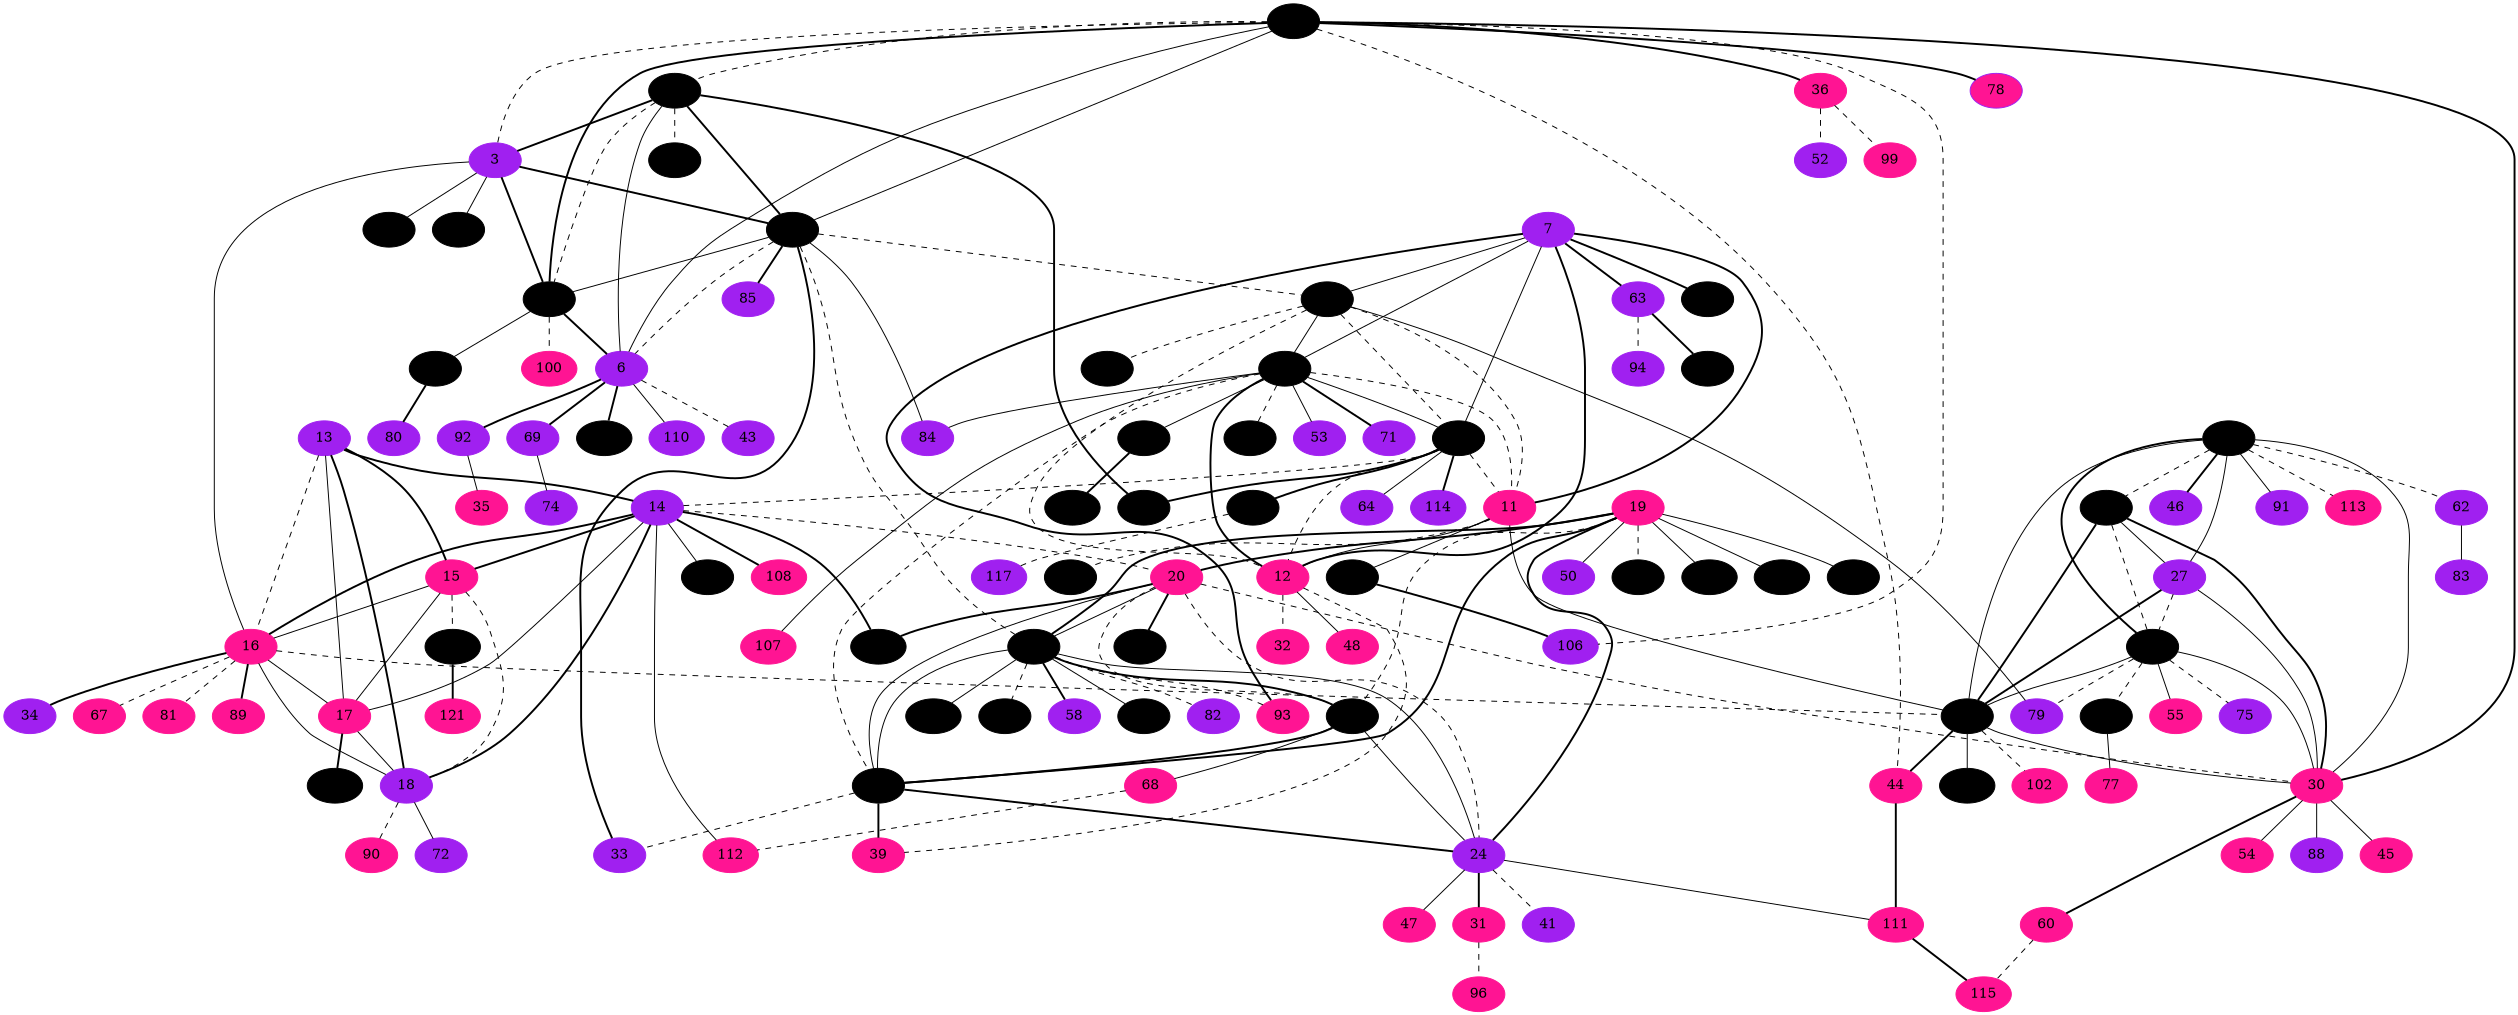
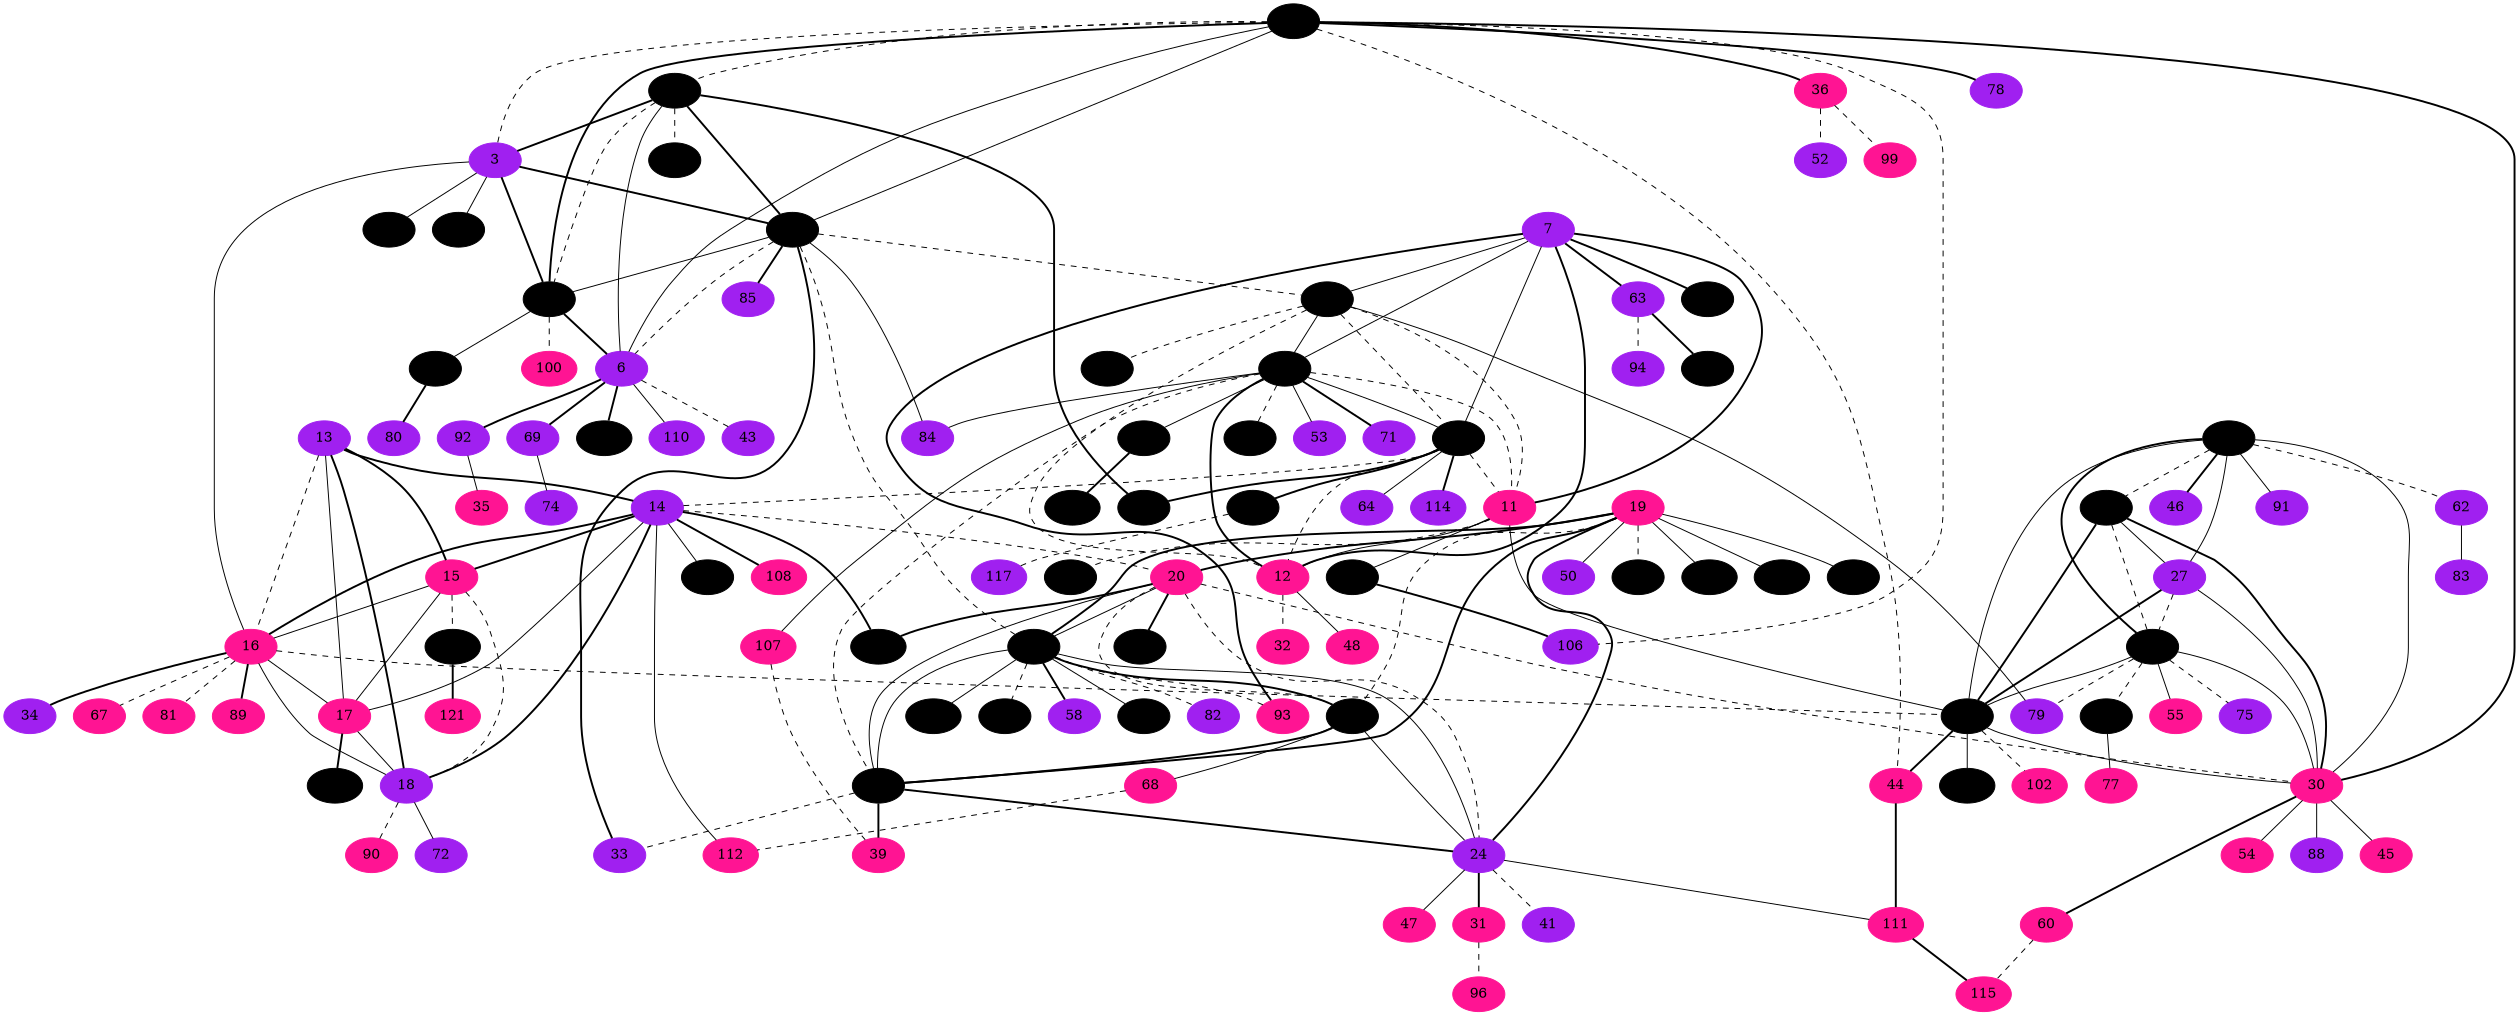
  graph {
    node [color=black style=filled]
    edge [style=solid]
    1
    2
    3 [color=purple]
    4
    5
    6 [color=purple]
    30 [color=deeppink]
    36 [color=deeppink]
    44 [color=deeppink]
-   78 [color=purple fillcolor=deeppink]
+   78 [color=purple]
    106 [color=purple]
    97
    98
    16 [color=deeppink]
    57
    76
    8
    21
    33 [color=purple]
    84 [color=purple]
    85 [color=purple]
    51
    100 [color=deeppink]
    43 [color=purple]
    69 [color=purple]
    92 [color=purple]
    104
    110 [color=purple]
    45 [color=deeppink]
    54 [color=deeppink]
    60 [color=deeppink]
    88 [color=purple]
    52 [color=purple]
    99 [color=deeppink]
    111 [color=deeppink]
    29
    17 [color=deeppink]
    18 [color=purple]
    34 [color=purple]
    67 [color=deeppink]
    81 [color=deeppink]
    89 [color=deeppink]
    35 [color=deeppink]
    9
    10
    11 [color=deeppink]
    12 [color=deeppink]
    59
    79 [color=purple]
    93 [color=deeppink]
    23
    22
    24 [color=purple]
    40
    58 [color=purple]
    73
    82 [color=purple]
    118
    80 [color=purple]
    74 [color=purple]
    7 [color=purple]
    63 [color=purple]
    65
    42
    53 [color=purple]
    70
    71 [color=purple]
    107 [color=deeppink]
    14 [color=purple]
    64 [color=purple]
    87
    114 [color=purple]
    61
    66
    32 [color=deeppink]
    39 [color=deeppink]
    48 [color=deeppink]
    94 [color=purple]
    95
    105
    15 [color=deeppink]
    20 [color=deeppink]
    86
    108 [color=deeppink]
    109
    112 [color=deeppink]
    117 [color=purple]
    102 [color=deeppink]
    120
    13 [color=purple]
    103
    116
    72 [color=purple]
    90 [color=deeppink]
    38
    121 [color=deeppink]
    19 [color=deeppink]
    37
    50 [color=purple]
    56
    101
    119
    68 [color=deeppink]
    31 [color=deeppink]
    41 [color=purple]
    47 [color=deeppink]
    96 [color=deeppink]
    115 [color=deeppink]
    25
    26
    27 [color=purple]
    28
    46 [color=purple]
    62 [color=purple]
    91 [color=purple]
-   113 [color=deeppink]
    49
    55 [color=deeppink]
    75 [color=purple]
    83 [color=purple]
    77 [color=deeppink]
    1 -- 2 [style=dashed]
    1 -- 3 [style=dashed]
    1 -- 4
    1 -- 5 [style=bold]
    1 -- 6
    1 -- 30 [style=bold]
    1 -- 36 [style=bold]
    1 -- 44 [style=dashed]
    1 -- 78 [style=bold]
    1 -- 106 [style=dashed]
    2 -- 3 [style=bold]
    2 -- 4 [style=bold]
    2 -- 5 [style=dashed]
    2 -- 6
    2 -- 97 [style=bold]
    2 -- 98 [style=dashed]
    3 -- 4 [style=bold]
    3 -- 5 [style=bold]
    3 -- 16
    3 -- 57
    3 -- 76
    4 -- 5
    4 -- 6 [style=dashed]
    4 -- 8 [style=dashed]
    4 -- 21 [style=dashed]
    4 -- 33 [style=bold]
    4 -- 84
    4 -- 85 [style=bold]
    5 -- 6 [style=bold]
    5 -- 51
    5 -- 100 [style=dashed]
    6 -- 43 [style=dashed]
    6 -- 69 [style=bold]
    6 -- 92 [style=bold]
    6 -- 104 [style=bold]
    6 -- 110
    30 -- 45
    30 -- 54
    30 -- 60 [style=bold]
    30 -- 88
    36 -- 52 [style=dashed]
    36 -- 99 [style=dashed]
    44 -- 111 [style=bold]
    16 -- 29 [style=dashed]
    16 -- 17
    16 -- 18
    16 -- 34 [style=bold]
    16 -- 67 [style=dashed]
    16 -- 81 [style=dashed]
    16 -- 89 [style=bold]
    8 -- 9
    8 -- 10 [style=dashed]
    8 -- 11 [style=dashed]
    8 -- 12 [style=dashed]
    8 -- 59 [style=dashed]
    8 -- 79
    21 -- 93 [style=dashed]
    21 -- 23
    21 -- 22 [style=bold]
    21 -- 24
    21 -- 40 [style=dashed]
    21 -- 58 [style=bold]
    21 -- 73
    21 -- 82 [style=dashed]
    21 -- 118
    51 -- 80 [style=bold]
    69 -- 74
    92 -- 35
    60 -- 115 [style=dashed]
    111 -- 115 [style=bold]
    29 -- 30
    29 -- 44 [style=bold]
    29 -- 102 [style=dashed]
    29 -- 120
    17 -- 18
    17 -- 116 [style=bold]
    18 -- 72
    18 -- 90 [style=dashed]
    9 -- 84
    9 -- 10
    9 -- 11 [style=dashed]
    9 -- 12 [style=bold]
    9 -- 23 [style=dashed]
    9 -- 42 [style=dashed]
    9 -- 53
    9 -- 70
    9 -- 71 [style=bold]
    9 -- 107
    10 -- 97 [style=bold]
    10 -- 11 [style=dashed]
    10 -- 12 [style=dashed]
    10 -- 14 [style=dashed]
    10 -- 64
    10 -- 87 [style=bold]
    10 -- 114 [style=bold]
    11 -- 29
    11 -- 12
    11 -- 61
    11 -- 66 [style=dashed]
    12 -- 32 [style=dashed]
-   12 -- 39 [style=dashed]
+   107 -- 39 [style=dashed]
    12 -- 48
    23 -- 33 [style=dashed]
    23 -- 24 [style=bold]
    23 -- 39 [style=bold]
    22 -- 23 [style=bold]
    22 -- 24
    22 -- 68
    24 -- 111
    24 -- 31 [style=bold]
    24 -- 41 [style=dashed]
    24 -- 47
    7 -- 8
    7 -- 9
    7 -- 10
    7 -- 11 [style=bold]
    7 -- 12 [style=bold]
    7 -- 93 [style=bold]
    7 -- 63 [style=bold]
    7 -- 65 [style=bold]
    63 -- 94 [style=dashed]
    63 -- 95 [style=bold]
    70 -- 105 [style=bold]
    14 -- 16 [style=bold]
    14 -- 17
    14 -- 18 [style=bold]
    14 -- 15 [style=bold]
    14 -- 20 [style=dashed]
    14 -- 86
    14 -- 108 [style=bold]
    14 -- 109 [style=bold]
    14 -- 112
    87 -- 117 [style=dashed]
    61 -- 106 [style=bold]
    15 -- 16
    15 -- 17
    15 -- 18 [style=dashed]
    15 -- 103 [style=dashed]
    20 -- 30 [style=dashed]
    20 -- 21
    20 -- 23
    20 -- 22 [style=dashed]
    20 -- 24 [style=dashed]
    20 -- 109 [style=bold]
    20 -- 38 [style=bold]
    13 -- 16 [style=dashed]
    13 -- 17
    13 -- 18 [style=bold]
    13 -- 14 [style=bold]
    13 -- 15 [style=bold]
    103 -- 121 [style=bold]
    19 -- 21 [style=bold]
    19 -- 23 [style=bold]
    19 -- 22 [style=dashed]
    19 -- 24 [style=bold]
    19 -- 20 [style=bold]
    19 -- 37
    19 -- 50
    19 -- 56 [style=dashed]
    19 -- 101
    19 -- 119
    68 -- 112 [style=dashed]
    31 -- 96 [style=dashed]
    25 -- 30
    25 -- 29
    25 -- 26 [style=dashed]
    25 -- 27
    25 -- 28 [style=bold]
    25 -- 46 [style=bold]
    25 -- 62 [style=dashed]
    25 -- 91
-   25 -- 113 [style=dashed]
    26 -- 30 [style=bold]
    26 -- 29 [style=bold]
    26 -- 27
    26 -- 28 [style=dashed]
    27 -- 30
    27 -- 29 [style=bold]
    27 -- 28 [style=dashed]
    28 -- 30
    28 -- 29
    28 -- 79 [style=dashed]
    28 -- 49 [style=dashed]
    28 -- 55
    28 -- 75 [style=dashed]
    62 -- 83
    49 -- 77
  }
